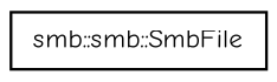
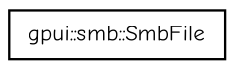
  digraph {
    rankdir=LR
    fontname="Comic Neue"
-   n1 [color=black fillcolor=white fontname="Comic Neue" fontsize=10 height=0.2 label="smb::smb::SmbFile" shape=record style=filled width=0.4]
+   n1 [color=black fillcolor=white fontname="Comic Neue" fontsize=10 height=0.2 label="gpui::smb::SmbFile" shape=record style=filled width=0.4]
  }
